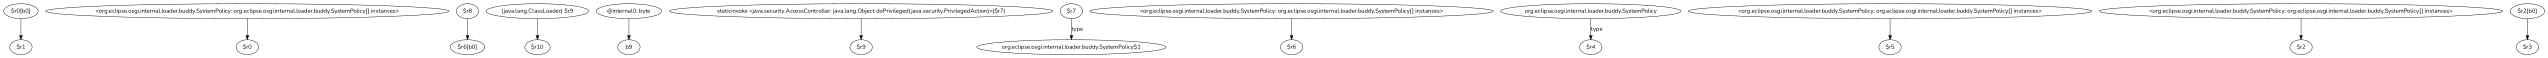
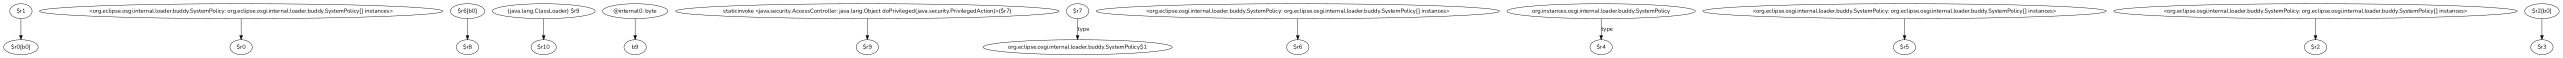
  digraph {
    fontname=Nunito
    node [fontname=Nunito]
    edge [fontname=Nunito]
    n1 [label="$r0[b0]"]
    n2 [label="$r1"]
    n3 [label="<org.eclipse.osgi.internal.loader.buddy.SystemPolicy: org.eclipse.osgi.internal.loader.buddy.SystemPolicy[] instances>"]
    n4 [label="$r0"]
    n5 [label="$r8"]
    n6 [label="$r10"]
    n7 [label="$r6[b0]"]
    n8 [label="@internal0: byte"]
    n9 [label=b9]
    n10 [label="staticinvoke <java.security.AccessController: java.lang.Object doPrivileged(java.security.PrivilegedAction)>($r7)"]
    n11 [label="$r9"]
    n12 [label="(java.lang.ClassLoader) $r9"]
    n13 [label="org.eclipse.osgi.internal.loader.buddy.SystemPolicy$1"]
    n14 [label="$r7"]
    n15 [label="<org.eclipse.osgi.internal.loader.buddy.SystemPolicy: org.eclipse.osgi.internal.loader.buddy.SystemPolicy[] instances>"]
    n16 [label="$r6"]
-   n17 [label="org.eclipse.osgi.internal.loader.buddy.SystemPolicy"]
+   n17 [label="org.instances.osgi.internal.loader.buddy.SystemPolicy"]
    n18 [label="$r4"]
    n19 [label="<org.eclipse.osgi.internal.loader.buddy.SystemPolicy: org.eclipse.osgi.internal.loader.buddy.SystemPolicy[] instances>"]
    n20 [label="$r5"]
    n21 [label="<org.eclipse.osgi.internal.loader.buddy.SystemPolicy: org.eclipse.osgi.internal.loader.buddy.SystemPolicy[] instances>"]
    n22 [label="$r2"]
    n23 [label="$r2[b0]"]
    n24 [label="$r3"]
-   n1 -> n2
+   n2 -> n1
    n3 -> n4
-   n5 -> n7
+   n7 -> n5
    n8 -> n9
    n10 -> n11
    n12 -> n6
    n14 -> n13 [label=type]
    n15 -> n16
    n17 -> n18 [label=type]
    n19 -> n20
    n21 -> n22
    n23 -> n24
  }
